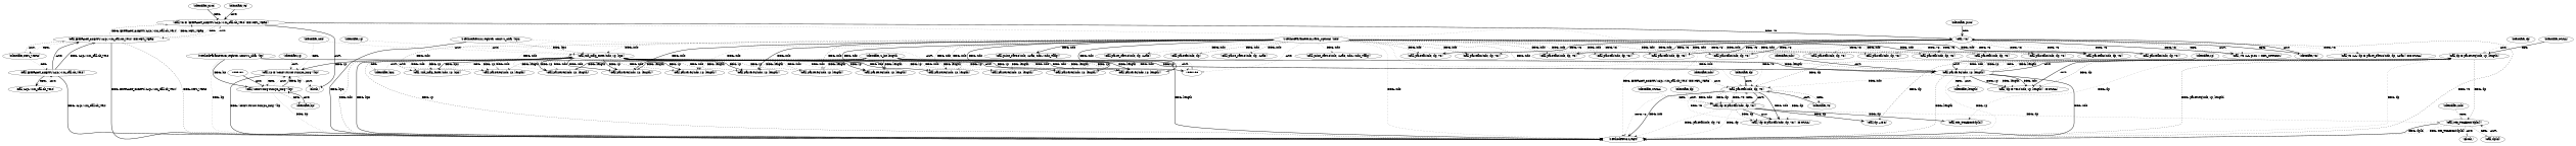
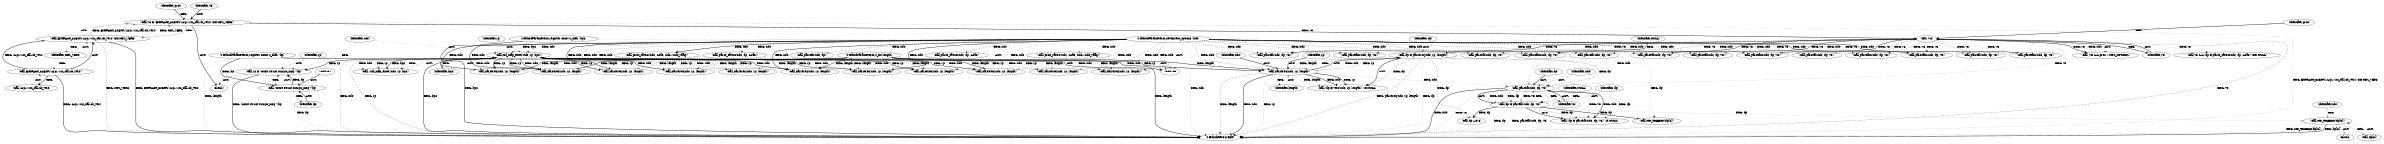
  digraph {
    edge [arrowhead=vee style=bold]
    n1 [label="(Call,ND_TCHECK(dp[3]))"]
    n2 [label="(Block,)"]
    n3 [label="(Call,dp[3])"]
    n4 [label="(MethodReturn,RET)"]
    n5 [label="(Call,dp = parsereq(ndo, rp, length))"]
    n6 [label="(Call,parsereq(ndo, rp, length))"]
    n7 [label="(Call,parsefh(ndo, dp, v3))"]
    n8 [label="(Call,(dp = vers(ndo, rp, length)) != NULL)"]
    n9 [label="(Call,ND_TCHECK(dp[2]))"]
    n10 [label="(Call,dp += 3)"]
    n11 [label="(Identifier,length)"]
    n12 [label="(Call,dp = parsefh(ndo, dp, v3))"]
    n13 [label="(Call,(dp = parsefh(ndo, dp, v3)) != NULL)"]
    n14 [label="(Identifier,v3)"]
    n15 [label="(Call,xid_map_enter(ndo, rp, bp2))"]
    n16 [label="(Call,!xid_map_enter(ndo, rp, bp2))"]
    n17 [label="(Call,parsereq(ndo, rp, length))"]
    n18 [label="(Call,parsereq(ndo, rp, length))"]
    n19 [label="(Call,parsereq(ndo, rp, length))"]
    n20 [label="(Call,parsereq(ndo, rp, length))"]
    n21 [label="(Call,parsereq(ndo, rp, length))"]
    n22 [label="(Call,parsereq(ndo, rp, length))"]
    n23 [label="(Call,parsereq(ndo, rp, length))"]
    n24 [label="(Call,parsereq(ndo, rp, length))"]
    n25 [label="(Call,parsereq(ndo, rp, length))"]
    n26 [label="(Call,parsereq(ndo, rp, length))"]
    n27 [label="(Identifier,bp2)"]
    n28 [label="(Call,parsereq(ndo, rp, length))"]
    n29 [label="(Call,rp = (const struct sunrpc_msg *)bp)"]
-   n30 [label="(MethodParameterIn,sattr_options *ndo)"]
+   n30 [label="(MethodParameterIn,netdissect_options *ndo)"]
    n31 [label="(Call,parsefh(ndo, dp, v3))"]
    n32 [label="(Call,parsefh(ndo, dp, v3))"]
    n33 [label="(Call,parsefhn(ndo, dp, v3))"]
    n34 [label="(Call,parsefh(ndo, dp, v3))"]
    n35 [label="(Call,parsefhn(ndo, dp, v3))"]
    n36 [label="(Call,parsefhn(ndo, dp, v3))"]
    n37 [label="(Call,parsefh(ndo, dp, v3))"]
    n38 [label="(Call,parsefh(ndo, dp, v3))"]
    n39 [label="(Call,print_sattr3(ndo, &sa3, ndo->ndo_vflag))"]
    n40 [label="(Call,parse_sattr3(ndo, dp, &sa3))"]
    n41 [label="(Call,parsefhn(ndo, dp, v3))"]
    n42 [label="(Call,parsefh(ndo, dp, v3))"]
    n43 [label="(Call,parsefn(ndo, dp))"]
    n44 [label="(Call,parsefhn(ndo, dp, v3))"]
    n45 [label="(Call,parsefhn(ndo, dp, v3))"]
    n46 [label="(Call,parsefh(ndo, dp, v3))"]
    n47 [label="(Call,parse_sattr3(ndo, dp, &sa3))"]
    n48 [label="(Call,print_sattr3(ndo, &sa3, ndo->ndo_vflag))"]
    1000106
-   n50 [label="(Call,(const msg sunrpc_msg *)bp)"]
+   n50 [label="(Call,(const struct sunrpc_msg *)bp)"]
    n51 [label="(Block,)"]
    n52 [label="(Identifier,bp)"]
    n53 [label="(MethodParameterIn,register const u_char *bp)"]
-   n54 [label="(MethodReturn,register const u_char *bp2)"]
-   n55 [label="(Identifier,u_int length)"]
+   n54 [label="(MethodParameterIn,register const u_char *bp2)"]
+   n55 [label="(MethodParameterIn,u_int length)"]
    n56 [label="(Call,!v3)"]
    n57 [label="(Call,!v3 && proc < NFS_NPROCS)"]
    n58 [label="(Identifier,v3)"]
    n59 [label="(Call,v3 && (dp = parse_sattr3(ndo, dp, &sa3)) == NULL)"]
    n60 [label="(Call,v3 = (EXTRACT_32BITS(&rp->rm_call.cb_vers) == NFS_VER3))"]
    n61 [label="(Call,EXTRACT_32BITS(&rp->rm_call.cb_vers) == NFS_VER3)"]
    n62 [label="(Identifier,NFS_VER3)"]
    n63 [label="(Call,EXTRACT_32BITS(&rp->rm_call.cb_vers))"]
    n64 [label="(Call,&rp->rm_call.cb_vers)"]
    n65 [label="(Identifier,rp)"]
    n66 [label="(Identifier,ndo)"]
    n67 [label="(Identifier,ndo)"]
    n68 [label="(Identifier,ndo)"]
    n69 [label="(Identifier,proc)"]
    n70 [label="(Identifier,ndo)"]
    n71 [label="(Identifier,NULL)"]
    n72 [label="(Identifier,rp)"]
    n73 [label="(Identifier,proc)"]
    n74 [label="(Identifier,dp)"]
    n75 [label="(Identifier,v3)"]
    n76 [label="(Identifier,NULL)"]
    n77 [label="(Identifier,rp)"]
    n78 [label="(Identifier,dp)"]
    n79 [label="(Identifier,dp)"]
    1000131
    n1 -> n2 [arrowhead=onormal label="AST: " style=dashed]
    n1 -> n3 [arrowhead=onormal label="CFG: " style=dashed]
    n1 -> n4 [label="DDG: dp[3]"]
    n1 -> n4 [arrowhead=tee label="DDG: ND_TCHECK(dp[3])" style=dotted]
    n3 -> n1 [label="AST: " style=dotted]
-   n5 -> n1 [label="DDG: dp" style=dashed]
    n5 -> n4 [arrowhead=tee label="DDG: parsereq(ndo, rp, length)" style=dashed]
    n5 -> n4 [arrowhead=tee label="DDG: dp" style=dotted]
    n5 -> n6 [arrowhead=onormal label="CFG: " style=dotted]
    n5 -> n7 [label="DDG: dp" style=dashed]
    n5 -> n8 [arrowhead=tee label="AST: "]
    n5 -> n8 [arrowhead=tee label="DDG: dp" style=dashed]
    n5 -> n9 [label="DDG: dp" style=dotted]
    n5 -> n10 [arrowhead=tee label="DDG: dp" style=dashed]
    n6 -> n4 [label="DDG: length" style=dashed]
    n6 -> n4 [arrowhead=tee label="DDG: rp" style=dotted]
    n6 -> n4 [arrowhead=tee label="DDG: ndo"]
    n6 -> n5 [label="AST: "]
    n6 -> n5 [arrowhead=onormal label="DDG: ndo" style=dotted]
    n6 -> n5 [arrowhead=onormal label="DDG: rp" style=dashed]
    n6 -> n5 [arrowhead=tee label="DDG: length" style=dashed]
    n6 -> n7 [label="DDG: ndo" style=dotted]
    n6 -> n8 [arrowhead=tee label="DDG: ndo"]
    n6 -> n8 [arrowhead=tee label="DDG: rp"]
    n6 -> n8 [arrowhead=tee label="DDG: length" style=dotted]
    n6 -> n11 [label="CFG: " style=dotted]
    n7 -> n4 [label="DDG: ndo"]
    n7 -> n4 [arrowhead=onormal label="DDG: v3" style=dotted]
    n7 -> n12 [arrowhead=onormal label="AST: "]
    n7 -> n12 [arrowhead=tee label="DDG: ndo" style=dotted]
    n7 -> n12 [arrowhead=tee label="DDG: dp" style=dashed]
    n7 -> n12 [arrowhead=onormal label="DDG: v3" style=dashed]
    n7 -> n13 [label="DDG: ndo"]
    n7 -> n13 [label="DDG: dp" style=dotted]
    n7 -> n13 [label="DDG: v3" style=dotted]
    n7 -> n14 [label="CFG: " style=dashed]
    n11 -> n6 [arrowhead=onormal label="AST: " style=dotted]
    n12 -> n1 [arrowhead=onormal label="DDG: dp" style=dotted]
    n12 -> n4 [label="DDG: parsefh(ndo, dp, v3)" style=dotted]
    n12 -> n4 [arrowhead=tee label="DDG: dp" style=dotted]
    n12 -> n7 [arrowhead=tee label="CFG: " style=dotted]
    n12 -> n9 [arrowhead=onormal label="DDG: dp"]
    n12 -> n10 [label="DDG: dp"]
    n12 -> n13 [label="AST: "]
    n12 -> n13 [arrowhead=tee label="DDG: dp" style=dashed]
    n14 -> n7 [arrowhead=onormal label="AST: "]
    n15 -> n4 [label="DDG: ndo" style=dashed]
    n15 -> n4 [label="DDG: bp2"]
    n15 -> n4 [arrowhead=onormal label="DDG: rp" style=dashed]
    n15 -> n6 [label="DDG: ndo" style=dotted]
    n15 -> n6 [label="DDG: rp"]
    n15 -> n16 [label="AST: " style=dashed]
    n15 -> n16 [label="DDG: ndo" style=dotted]
    n15 -> n16 [label="DDG: rp" style=dashed]
    n15 -> n16 [arrowhead=tee label="DDG: bp2"]
    n15 -> n17 [arrowhead=tee label="DDG: ndo" style=dashed]
    n15 -> n17 [label="DDG: rp"]
    n15 -> n18 [arrowhead=tee label="DDG: ndo" style=dashed]
    n15 -> n18 [arrowhead=tee label="DDG: rp"]
    n15 -> n19 [arrowhead=tee label="DDG: ndo"]
    n15 -> n19 [label="DDG: rp"]
    n15 -> n20 [arrowhead=onormal label="DDG: ndo" style=dashed]
    n15 -> n20 [arrowhead=tee label="DDG: rp" style=dashed]
    n15 -> n21 [arrowhead=tee label="DDG: ndo" style=dotted]
    n15 -> n21 [label="DDG: rp"]
    n15 -> n22 [arrowhead=tee label="DDG: ndo"]
    n15 -> n22 [arrowhead=tee label="DDG: rp" style=dotted]
    n15 -> n23 [arrowhead=tee label="DDG: ndo" style=dashed]
    n15 -> n23 [arrowhead=onormal label="DDG: rp" style=dotted]
    n15 -> n24 [label="DDG: ndo"]
    n15 -> n24 [label="DDG: rp" style=dashed]
    n15 -> n25 [arrowhead=onormal label="DDG: ndo" style=dotted]
    n15 -> n25 [label="DDG: rp"]
    n15 -> n26 [arrowhead=onormal label="DDG: ndo" style=dashed]
    n15 -> n26 [label="DDG: rp" style=dotted]
-   n15 -> n27 [arrowhead=onormal label="CFG: " style=dotted]
+   n15 -> n27 [arrowhead=onormal label="CFG: "]
    n15 -> n28 [arrowhead=onormal label="DDG: ndo" style=dotted]
    n15 -> n28 [arrowhead=tee label="DDG: rp"]
    n15 -> n29 [label="DDG: rp"]
    n16 -> n15 [label="CFG: " style=dotted]
    n27 -> n15 [arrowhead=tee label="AST: " style=dotted]
    n29 -> n4 [arrowhead=tee label="DDG: (const struct sunrpc_msg *)bp"]
    n29 -> n50 [label="CFG: " style=dotted]
    n29 -> n51 [label="AST: " style=dashed]
    n30 -> n4 [arrowhead=tee label="DDG: ndo" style=dotted]
    n30 -> n6 [label="DDG: ndo" style=dashed]
    n30 -> n7 [arrowhead=onormal label="DDG: ndo" style=dotted]
    n30 -> n15 [label="DDG: ndo" style=dotted]
    n30 -> n17 [label="DDG: ndo" style=dotted]
    n30 -> n18 [arrowhead=tee label="DDG: ndo"]
    n30 -> n19 [arrowhead=tee label="DDG: ndo"]
    n30 -> n20 [arrowhead=onormal label="DDG: ndo" style=dashed]
    n30 -> n21 [arrowhead=onormal label="DDG: ndo"]
    n30 -> n22 [arrowhead=onormal label="DDG: ndo" style=dashed]
    n30 -> n23 [arrowhead=onormal label="DDG: ndo" style=dashed]
    n30 -> n24 [arrowhead=onormal label="DDG: ndo"]
    n30 -> n25 [arrowhead=onormal label="DDG: ndo" style=dotted]
    n30 -> n26 [label="DDG: ndo" style=dashed]
    n30 -> n28 [arrowhead=tee label="DDG: ndo"]
    n30 -> n31 [arrowhead=tee label="DDG: ndo" style=dashed]
    n30 -> n32 [arrowhead=onormal label="DDG: ndo" style=dashed]
    n30 -> n33 [label="DDG: ndo"]
    n30 -> n34 [arrowhead=onormal label="DDG: ndo" style=dotted]
    n30 -> n35 [label="DDG: ndo" style=dashed]
    n30 -> n36 [arrowhead=tee label="DDG: ndo" style=dashed]
    n30 -> n37 [label="DDG: ndo" style=dashed]
    n30 -> n38 [label="DDG: ndo" style=dotted]
    n30 -> n39 [label="DDG: ndo"]
    n30 -> n40 [label="DDG: ndo" style=dotted]
    n30 -> n41 [label="DDG: ndo" style=dashed]
    n30 -> n42 [arrowhead=tee label="DDG: ndo" style=dashed]
    n30 -> n43 [arrowhead=onormal label="DDG: ndo" style=dashed]
    n30 -> n44 [arrowhead=tee label="DDG: ndo" style=dashed]
    n30 -> n45 [arrowhead=onormal label="DDG: ndo"]
    n30 -> n46 [arrowhead=tee label="DDG: ndo" style=dashed]
    n30 -> n47 [arrowhead=tee label="DDG: ndo" style=dashed]
    n30 -> n48 [arrowhead=onormal label="DDG: ndo" style=dotted]
    n30 -> 1000106 [arrowhead=onormal label="AST: " style=dotted]
    n50 -> n4 [arrowhead=tee label="DDG: bp" style=dotted]
    n50 -> n29 [label="AST: " style=dotted]
    n50 -> n29 [label="DDG: bp"]
    n50 -> n52 [arrowhead=tee label="CFG: " style=dashed]
    n52 -> n50 [arrowhead=tee label="AST: "]
-   n53 -> n4 [arrowhead=tee label="DDG: bp" style=dotted]
+   n53 -> n4 [arrowhead=tee label="DDG: length" style=dotted]
    n53 -> 1000106 [label="AST: "]
    n53 -> n50 [arrowhead=onormal label="DDG: bp"]
    n54 -> n4 [arrowhead=onormal label="DDG: bp2"]
    n54 -> n15 [arrowhead=tee label="DDG: bp2" style=dashed]
    n54 -> 1000106 [arrowhead=onormal label="AST: " style=dotted]
    n55 -> n4 [arrowhead=onormal label="DDG: length"]
    n55 -> n6 [label="DDG: length"]
    n55 -> n17 [label="DDG: length" style=dashed]
    n55 -> n18 [arrowhead=tee label="DDG: length" style=dashed]
    n55 -> n19 [arrowhead=onormal label="DDG: length"]
    n55 -> n20 [arrowhead=onormal label="DDG: length" style=dotted]
    n55 -> n21 [arrowhead=onormal label="DDG: length"]
    n55 -> n22 [label="DDG: length" style=dashed]
    n55 -> n23 [arrowhead=onormal label="DDG: length" style=dotted]
    n55 -> n24 [label="DDG: length"]
    n55 -> n25 [arrowhead=onormal label="DDG: length"]
    n55 -> n26 [arrowhead=tee label="DDG: length" style=dashed]
    n55 -> n28 [arrowhead=onormal label="DDG: length" style=dashed]
    n55 -> 1000106 [arrowhead=tee label="AST: " style=dotted]
    n56 -> n4 [arrowhead=tee label="DDG: v3" style=dashed]
    n56 -> n7 [label="DDG: v3" style=dotted]
    n56 -> n31 [label="DDG: v3" style=dashed]
    n56 -> n32 [arrowhead=onormal label="DDG: v3" style=dashed]
    n56 -> n33 [label="DDG: v3" style=dotted]
    n56 -> n34 [arrowhead=onormal label="DDG: v3" style=dashed]
    n56 -> n35 [label="DDG: v3" style=dotted]
    n56 -> n36 [label="DDG: v3"]
    n56 -> n37 [label="DDG: v3" style=dotted]
    n56 -> n38 [arrowhead=tee label="DDG: v3"]
    n56 -> n41 [arrowhead=onormal label="DDG: v3"]
    n56 -> n42 [arrowhead=onormal label="DDG: v3" style=dotted]
    n56 -> n44 [label="DDG: v3" style=dashed]
    n56 -> n45 [arrowhead=onormal label="DDG: v3" style=dotted]
    n56 -> n46 [label="DDG: v3"]
    n56 -> n57 [arrowhead=tee label="AST: " style=dotted]
    n56 -> n57 [label="DDG: v3"]
    n56 -> n58 [arrowhead=tee label="CFG: "]
    n56 -> n59 [label="DDG: v3" style=dotted]
-   n57 -> n56 [label="CFG: " style=dashed]
+   n57 -> n56 [label="DDG: ndo" style=dashed]
    n58 -> n56 [arrowhead=tee label="AST: "]
    n60 -> n4 [arrowhead=tee label="DDG: EXTRACT_32BITS(&rp->rm_call.cb_vers) == NFS_VER3" style=dotted]
    n60 -> n51 [arrowhead=tee label="AST: "]
    n60 -> n56 [label="DDG: v3"]
    n60 -> n61 [arrowhead=tee label="CFG: " style=dashed]
    n61 -> n4 [label="DDG: EXTRACT_32BITS(&rp->rm_call.cb_vers)"]
    n61 -> n4 [arrowhead=tee label="DDG: NFS_VER3" style=dashed]
    n61 -> n60 [arrowhead=onormal label="AST: " style=dotted]
    n61 -> n60 [arrowhead=onormal label="DDG: EXTRACT_32BITS(&rp->rm_call.cb_vers)" style=dashed]
    n61 -> n60 [arrowhead=tee label="DDG: NFS_VER3" style=dotted]
    n61 -> n62 [arrowhead=tee label="CFG: " style=dotted]
    n62 -> n61 [arrowhead=onormal label="AST: " style=dashed]
    n62 -> n63 [arrowhead=tee label="CFG: " style=dotted]
    n63 -> n4 [arrowhead=tee label="DDG: &rp->rm_call.cb_vers"]
    n63 -> n61 [label="AST: "]
    n63 -> n61 [arrowhead=onormal label="DDG: &rp->rm_call.cb_vers"]
    n63 -> n64 [label="CFG: "]
    n64 -> n63 [arrowhead=tee label="AST: " style=dotted]
    n65 -> n15 [arrowhead=tee label="AST: " style=dotted]
    n66 -> n1 [arrowhead=onormal label="CFG: " style=dashed]
    n67 -> n15 [label="AST: " style=dotted]
    n67 -> n29 [arrowhead=tee label="CFG: " style=dotted]
    n68 -> n6 [arrowhead=onormal label="AST: "]
    n69 -> n56 [label="CFG: "]
    n70 -> n7 [arrowhead=tee label="AST: " style=dashed]
    n71 -> n5 [arrowhead=tee label="CFG: "]
    n72 -> n6 [arrowhead=tee label="AST: "]
    n73 -> n60 [arrowhead=tee label="CFG: "]
    n74 -> n5 [arrowhead=onormal label="AST: " style=dotted]
    n75 -> n60 [label="AST: "]
    n76 -> n12 [label="CFG: " style=dotted]
    n77 -> n29 [label="AST: " style=dashed]
    n78 -> n12 [label="AST: " style=dashed]
    n79 -> n7 [arrowhead=onormal label="AST: "]
    1000131 -> n50 [arrowhead=tee label="AST: "]
  }
